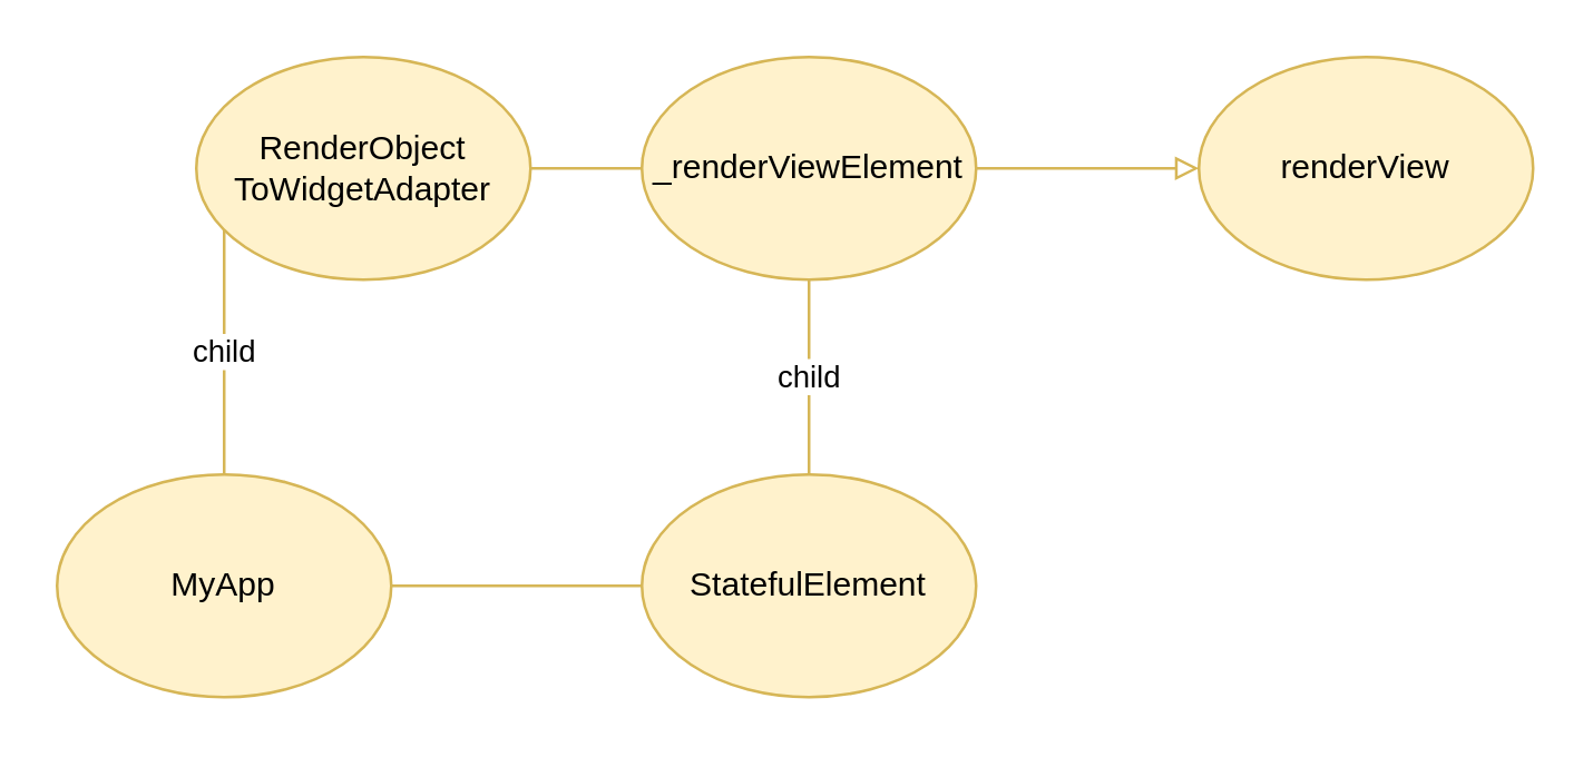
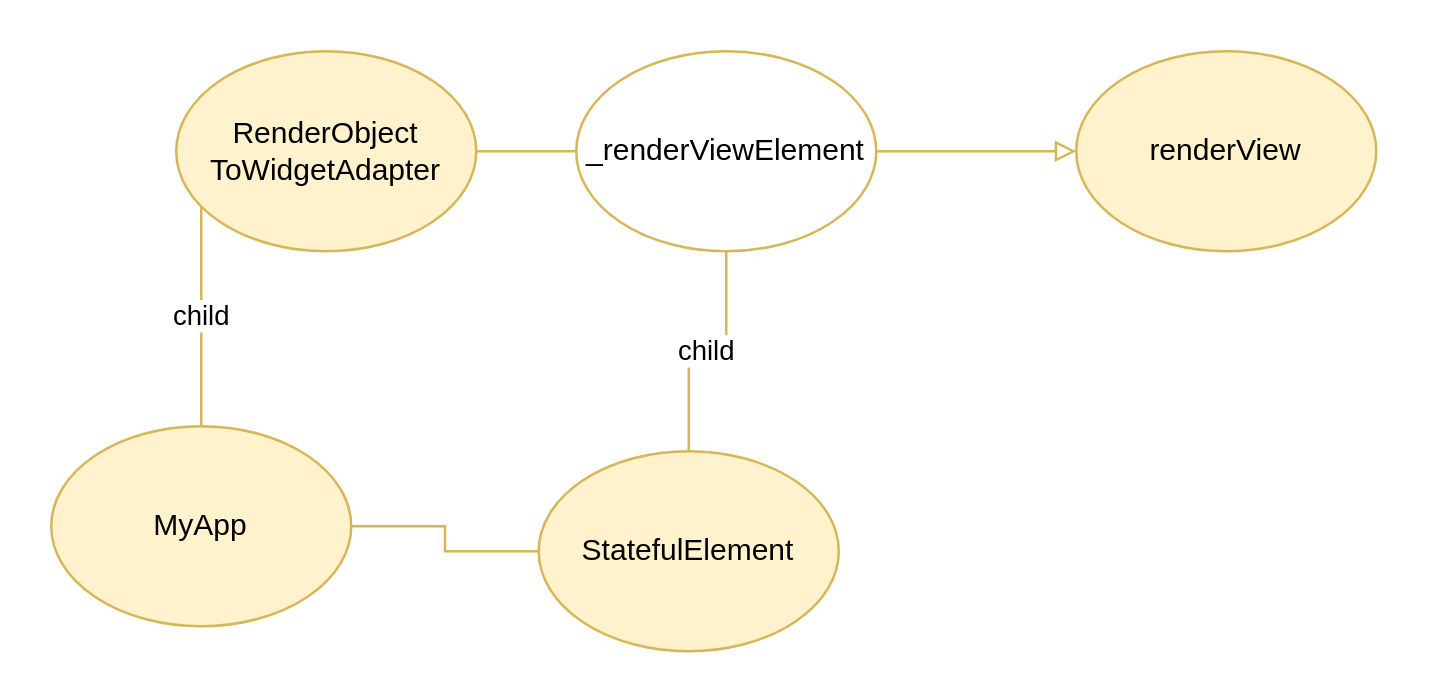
  <mxCell id="0" />
  <mxCell id="1" parent="0" />
  <mxCell id="2" style="edgeStyle=orthogonalEdgeStyle;rounded=0;orthogonalLoop=1;jettySize=auto;html=1;exitX=1;exitY=0.5;exitDx=0;exitDy=0;entryX=0;entryY=0.5;entryDx=0;entryDy=0;endArrow=none;endFill=0;fillColor=#fff2cc;strokeColor=#d6b656;" edge="1" parent="1" source="3" target="6"><mxGeometry relative="1" as="geometry" /></mxCell>
  <mxCell id="3" value="RenderObject&lt;br&gt;ToWidgetAdapter" style="ellipse;whiteSpace=wrap;html=1;fillColor=#fff2cc;strokeColor=#d6b656;" vertex="1" parent="1"><mxGeometry x="70" y="20" width="120" height="80" as="geometry" /></mxCell>
  <mxCell id="4" style="edgeStyle=orthogonalEdgeStyle;rounded=0;orthogonalLoop=1;jettySize=auto;html=1;exitX=1;exitY=0.5;exitDx=0;exitDy=0;entryX=0;entryY=0.5;entryDx=0;entryDy=0;endArrow=block;endFill=0;fillColor=#fff2cc;strokeColor=#d6b656;" edge="1" parent="1" source="6" target="7"><mxGeometry relative="1" as="geometry" /></mxCell>
  <mxCell id="5" value="child" style="edgeStyle=orthogonalEdgeStyle;rounded=0;orthogonalLoop=1;jettySize=auto;html=1;exitX=0.5;exitY=1;exitDx=0;exitDy=0;startArrow=none;startFill=0;endArrow=none;endFill=0;fillColor=#fff2cc;strokeColor=#d6b656;" edge="1" parent="1" source="6" target="11"><mxGeometry relative="1" as="geometry" /></mxCell>
- <mxCell id="6" value="_renderViewElement" style="ellipse;whiteSpace=wrap;html=1;fillColor=#fff2cc;strokeColor=#d6b656;" vertex="1" parent="1"><mxGeometry x="230" y="20" width="120" height="80" as="geometry" /></mxCell>
+ <mxCell id="6" value="_renderViewElement" style="ellipse;whiteSpace=wrap;html=1;fillColor=#ffffff;strokeColor=#d6b656;" vertex="1" parent="1"><mxGeometry x="230" y="20" width="120" height="80" as="geometry" /></mxCell>
  <mxCell id="7" value="renderView" style="ellipse;whiteSpace=wrap;html=1;fillColor=#fff2cc;strokeColor=#d6b656;" vertex="1" parent="1"><mxGeometry x="430" y="20" width="120" height="80" as="geometry" /></mxCell>
  <mxCell id="8" value="child" style="edgeStyle=orthogonalEdgeStyle;rounded=0;orthogonalLoop=1;jettySize=auto;html=1;startArrow=none;startFill=0;endArrow=none;endFill=0;fillColor=#fff2cc;strokeColor=#d6b656;" edge="1" parent="1" source="10" target="3"><mxGeometry relative="1" as="geometry"><Array as="points"><mxPoint x="80" y="160" /><mxPoint x="80" y="160" /></Array></mxGeometry></mxCell>
  <mxCell id="9" style="edgeStyle=orthogonalEdgeStyle;rounded=0;orthogonalLoop=1;jettySize=auto;html=1;exitX=1;exitY=0.5;exitDx=0;exitDy=0;startArrow=none;startFill=0;endArrow=none;endFill=0;fillColor=#fff2cc;strokeColor=#d6b656;" edge="1" parent="1" source="10" target="11"><mxGeometry relative="1" as="geometry" /></mxCell>
  <mxCell id="10" value="MyApp" style="ellipse;whiteSpace=wrap;html=1;fillColor=#fff2cc;strokeColor=#d6b656;" vertex="1" parent="1"><mxGeometry x="20" y="170" width="120" height="80" as="geometry" /></mxCell>
- <mxCell id="11" value="StatefulElement" style="ellipse;whiteSpace=wrap;html=1;fillColor=#fff2cc;strokeColor=#d6b656;" vertex="1" parent="1"><mxGeometry x="230" y="170" width="120" height="80" as="geometry" /></mxCell>
+ <mxCell id="11" value="StatefulElement" style="ellipse;whiteSpace=wrap;html=1;fillColor=#fff2cc;strokeColor=#d6b656;" vertex="1" parent="1"><mxGeometry x="215" y="180" width="120" height="80" as="geometry" /></mxCell>
